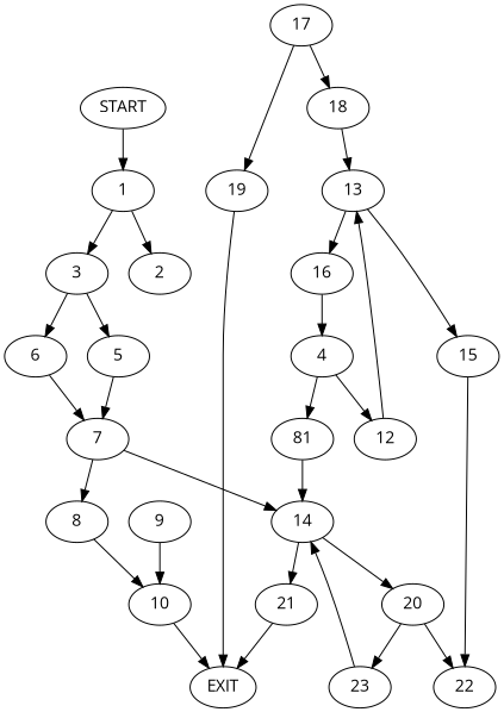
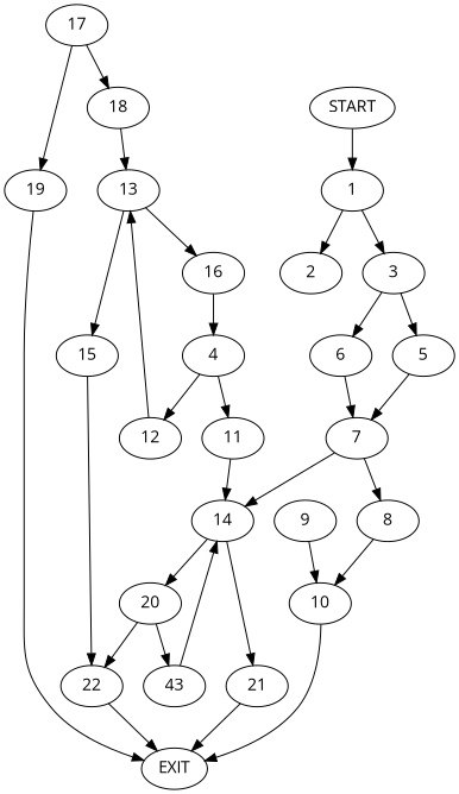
  digraph {
    fontname="Open Sans"
    node [fontname="Open Sans"]
    edge [fontname="Open Sans"]
    n1 [label=START]
    1
    2
    3
    17
    18
    19
    n8 [label=EXIT]
    5
    6
    4
-   11 [label=81]
+   11
    12
    7
    14
    13
    8
    10
    9
    20
    21
    15
    16
    22
-   23
+   23 [label=43]
    n1 -> 1
    1 -> 2
    1 -> 3
    3 -> 5
    3 -> 6
    17 -> 18
    17 -> 19
    18 -> 13
    19 -> n8
    5 -> 7
    6 -> 7
    4 -> 11
    4 -> 12
    11 -> 14
    12 -> 13
    7 -> 14
    7 -> 8
    14 -> 20
    14 -> 21
    13 -> 15
    13 -> 16
    8 -> 10
    10 -> n8
    9 -> 10
    20 -> 22
    20 -> 23
    21 -> n8
    15 -> 22
    16 -> 4
+   22 -> n8
    23 -> 14
  }
